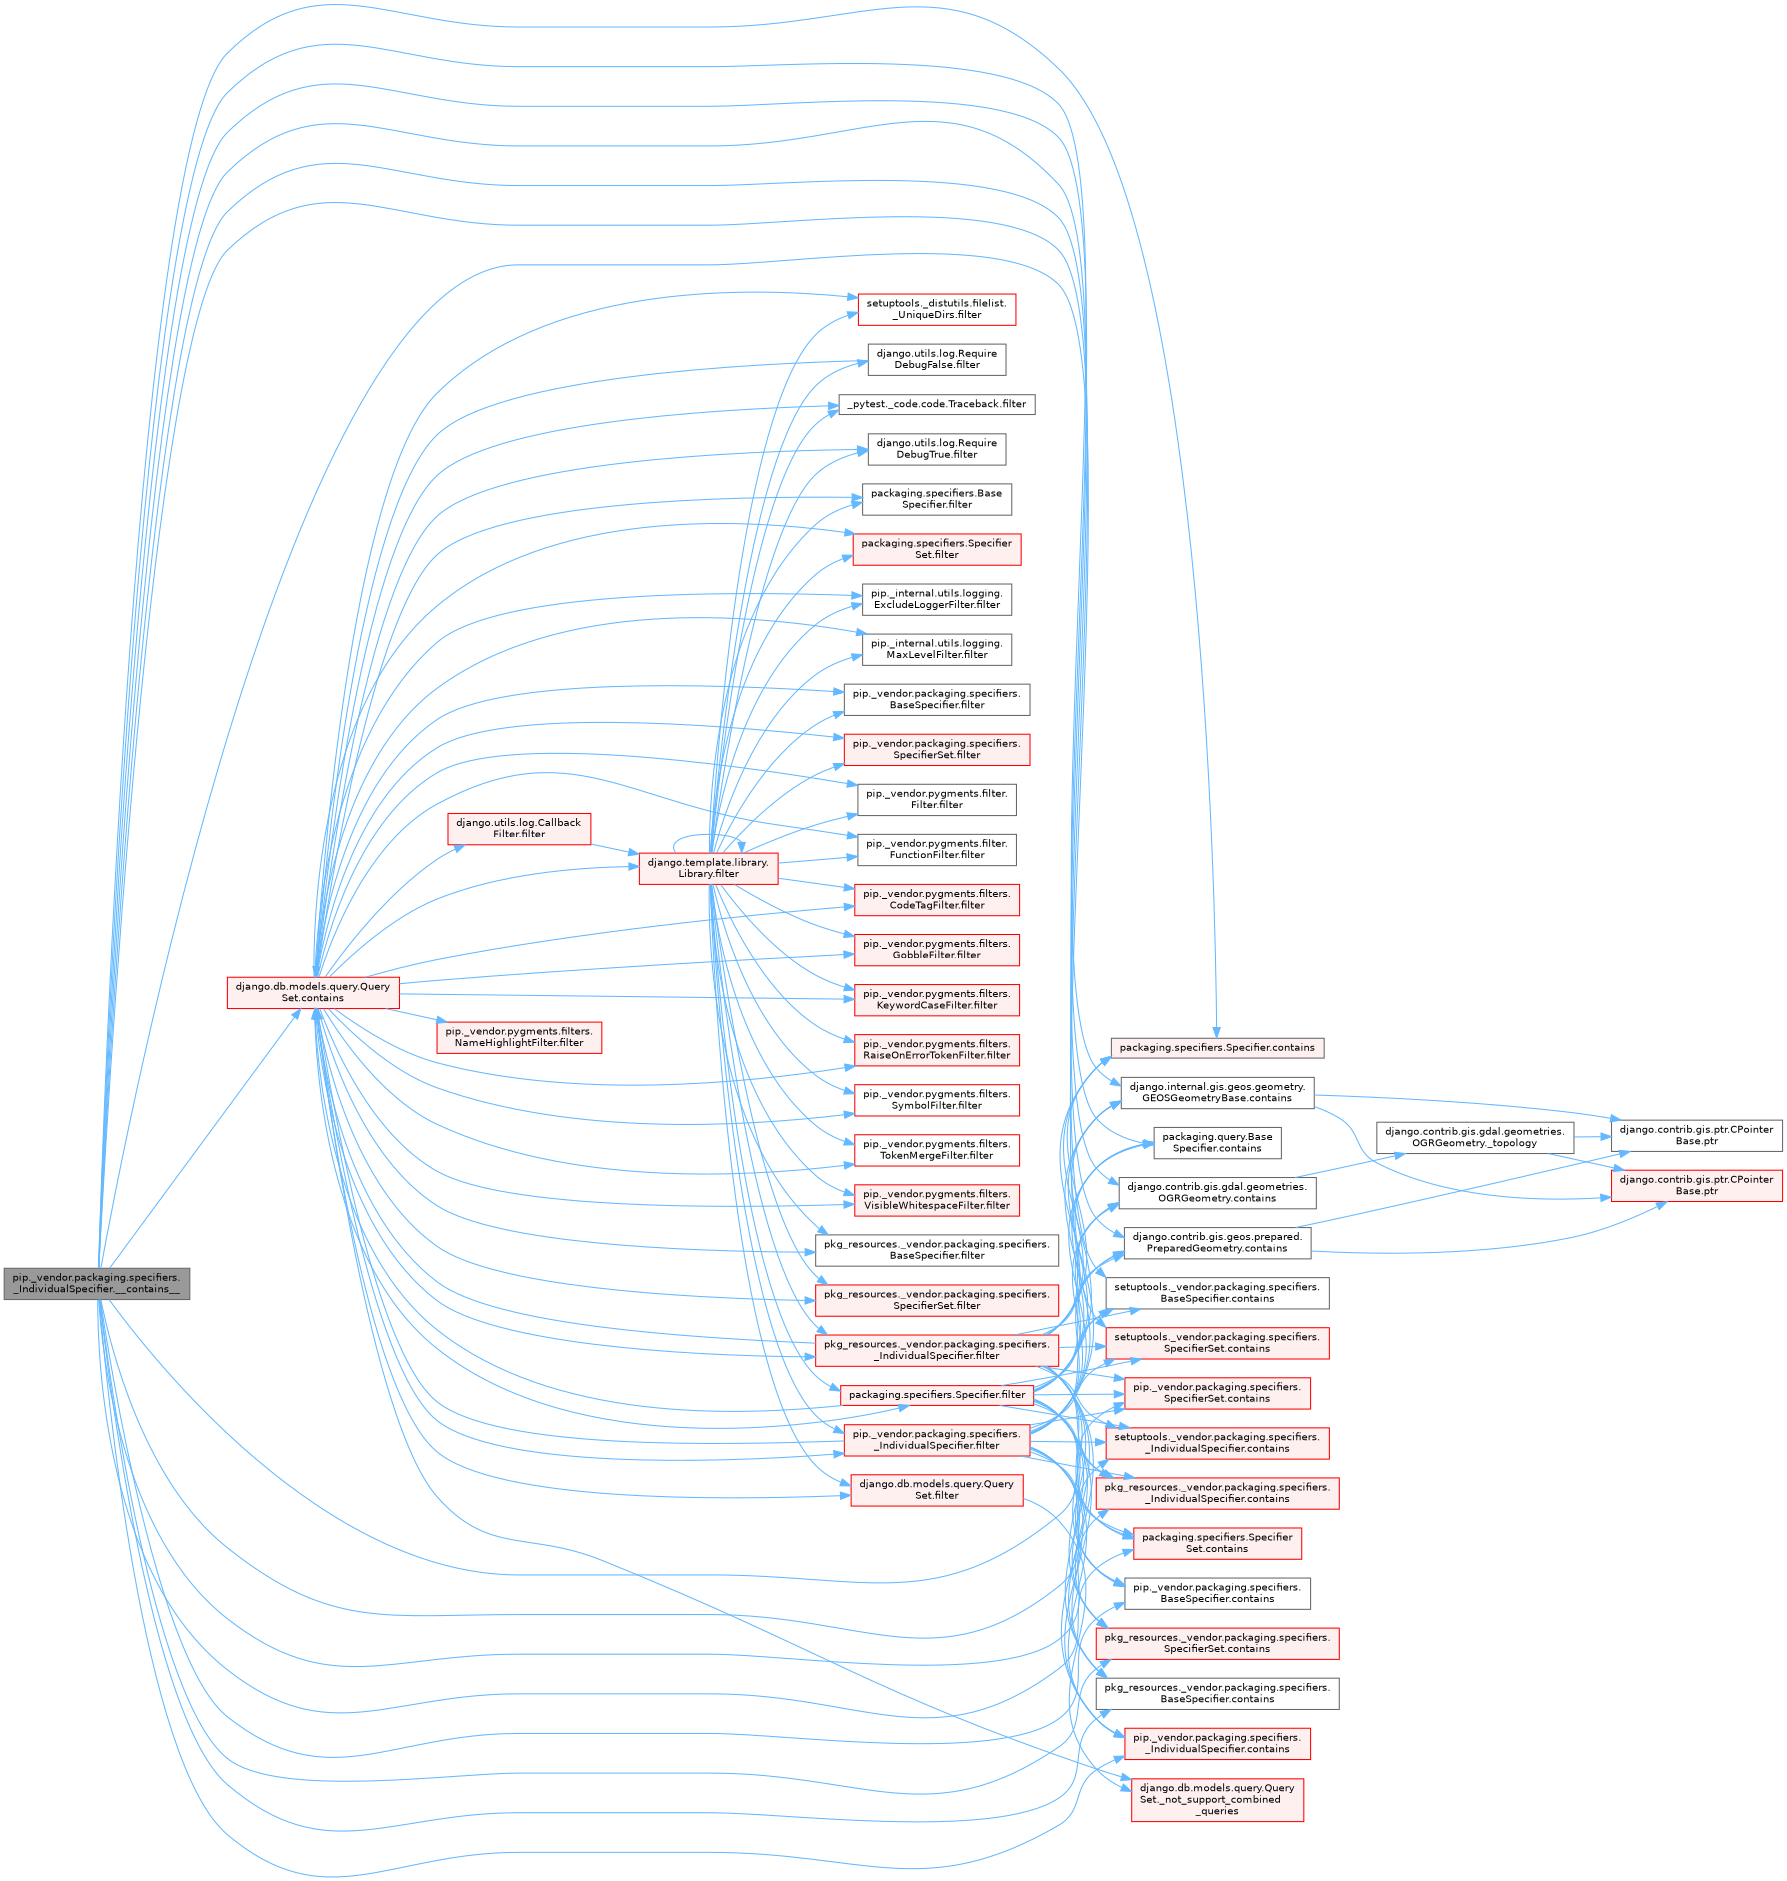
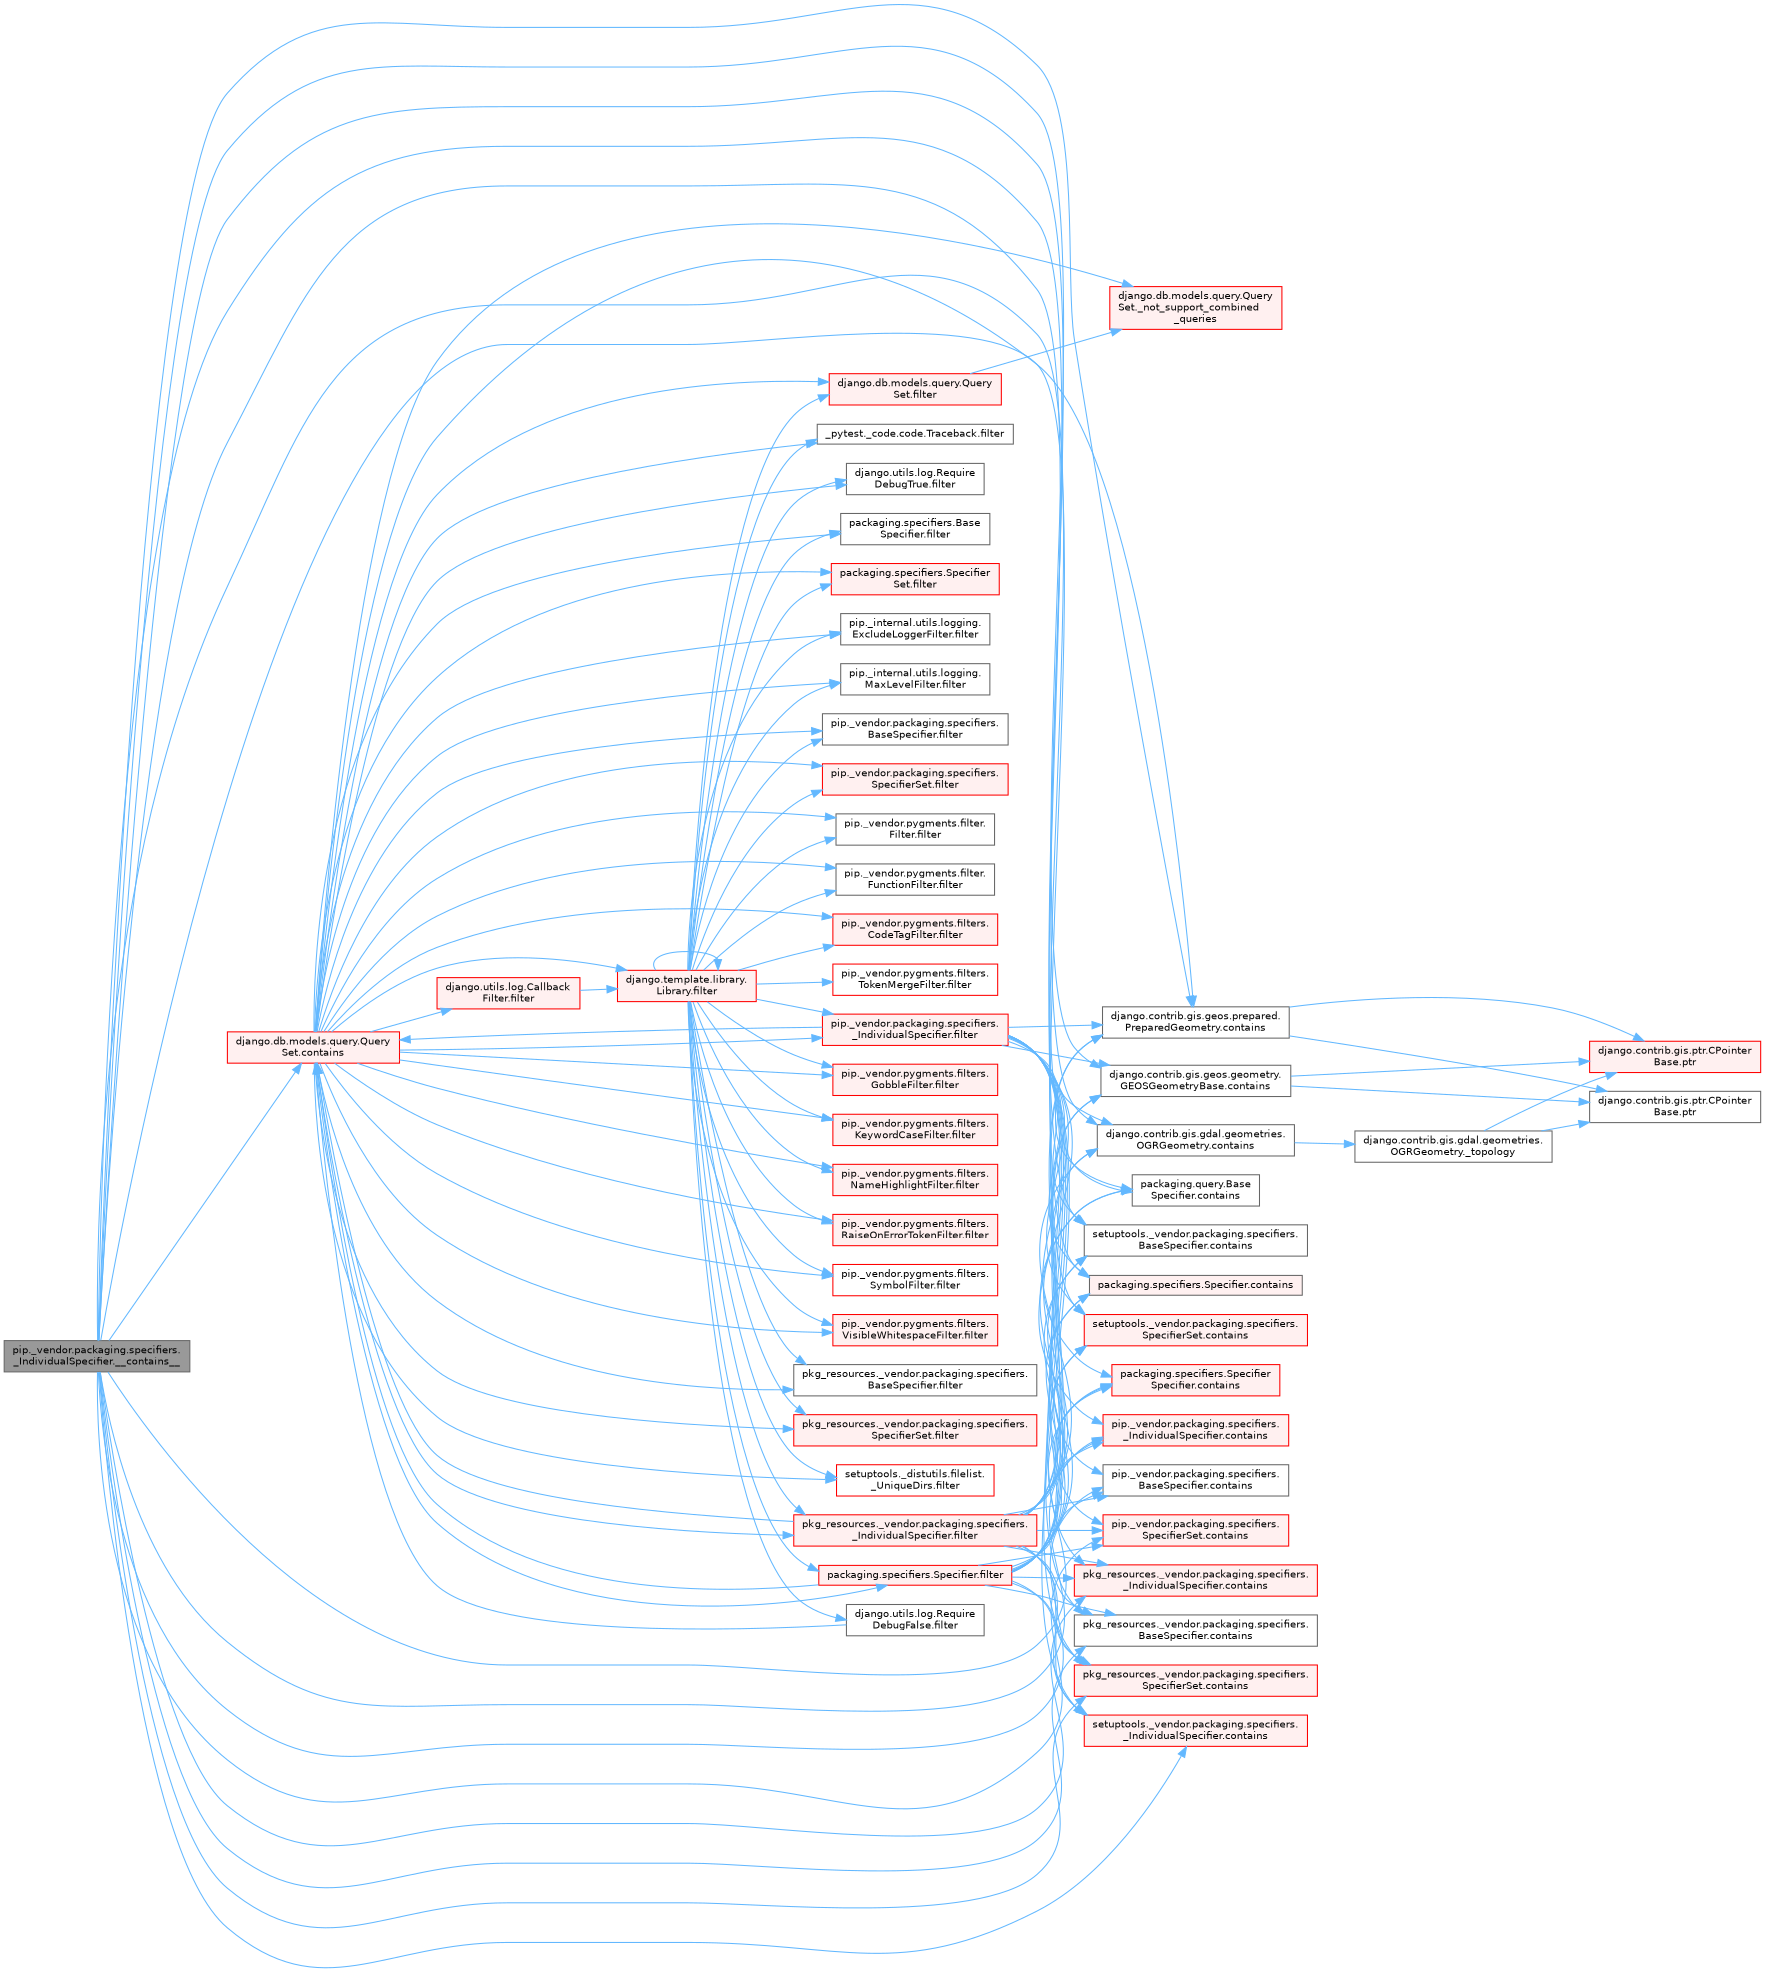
  digraph {
    rankdir=LR
    node [color=red fillcolor="#FFF0F0" fontname=Helvetica fontsize=10 shape=box style=filled]
    edge [color=steelblue1 fontname=Helvetica fontsize=10 labelfontname=Helvetica labelfontsize=10 style=solid]
    n1 [color=gray40 fillcolor=grey60 fontcolor=black height=0.2 label="pip._vendor.packaging.specifiers.\l_IndividualSpecifier.__contains__" width=0.4]
    n2 [color=grey40 fillcolor=white height=0.2 label="django.contrib.gis.gdal.geometries.\lOGRGeometry.contains" width=0.4]
-   n3 [color=grey40 fillcolor=white height=0.2 label="django.internal.gis.geos.geometry.\lGEOSGeometryBase.contains" width=0.4]
+   n3 [color=grey40 fillcolor=white height=0.2 label="django.contrib.gis.geos.geometry.\lGEOSGeometryBase.contains" width=0.4]
    n4 [color=grey40 fillcolor=white height=0.2 label="django.contrib.gis.geos.prepared.\lPreparedGeometry.contains" width=0.4]
    n5 [height=0.2 label="django.db.models.query.Query\lSet.contains" width=0.4]
    n6 [color=grey40 fillcolor=white height=0.2 label="packaging.query.Base\lSpecifier.contains" width=0.4]
    n7 [color=grey40 height=0.2 label="packaging.specifiers.Specifier.contains" width=0.4]
-   n8 [height=0.2 label="packaging.specifiers.Specifier\lSet.contains" width=0.4]
+   n8 [height=0.2 label="packaging.specifiers.Specifier\lSpecifier.contains" width=0.4]
    n9 [height=0.2 label="pip._vendor.packaging.specifiers.\l_IndividualSpecifier.contains" width=0.4]
    n10 [color=grey40 fillcolor=white height=0.2 label="pip._vendor.packaging.specifiers.\lBaseSpecifier.contains" width=0.4]
    n11 [height=0.2 label="pip._vendor.packaging.specifiers.\lSpecifierSet.contains" width=0.4]
    n12 [height=0.2 label="pkg_resources._vendor.packaging.specifiers.\l_IndividualSpecifier.contains" width=0.4]
    n13 [color=grey40 fillcolor=white height=0.2 label="pkg_resources._vendor.packaging.specifiers.\lBaseSpecifier.contains" width=0.4]
    n14 [height=0.2 label="pkg_resources._vendor.packaging.specifiers.\lSpecifierSet.contains" width=0.4]
    n15 [height=0.2 label="setuptools._vendor.packaging.specifiers.\l_IndividualSpecifier.contains" width=0.4]
    n16 [color=grey40 fillcolor=white height=0.2 label="setuptools._vendor.packaging.specifiers.\lBaseSpecifier.contains" width=0.4]
    n17 [height=0.2 label="setuptools._vendor.packaging.specifiers.\lSpecifierSet.contains" width=0.4]
    n18 [color=grey40 fillcolor=white height=0.2 label="django.contrib.gis.gdal.geometries.\lOGRGeometry._topology" width=0.4]
    n19 [height=0.2 label="django.contrib.gis.ptr.CPointer\lBase.ptr" width=0.4]
    n20 [color=grey40 fillcolor=white height=0.2 label="django.contrib.gis.ptr.CPointer\lBase.ptr" width=0.4]
    n21 [height=0.2 label="django.db.models.query.Query\lSet._not_support_combined\l_queries" width=0.4]
    n22 [color=grey40 fillcolor=white height=0.2 label="_pytest._code.code.Traceback.filter" width=0.4]
    n23 [height=0.2 label="django.db.models.query.Query\lSet.filter" width=0.4]
    n24 [height=0.2 label="django.template.library.\lLibrary.filter" width=0.4]
    n25 [height=0.2 label="django.utils.log.Callback\lFilter.filter" width=0.4]
    n26 [color=grey40 fillcolor=white height=0.2 label="django.utils.log.Require\lDebugTrue.filter" width=0.4]
    n27 [color=grey40 fillcolor=white height=0.2 label="packaging.specifiers.Base\lSpecifier.filter" width=0.4]
    n28 [height=0.2 label="packaging.specifiers.Specifier.filter" width=0.4]
    n29 [height=0.2 label="packaging.specifiers.Specifier\lSet.filter" width=0.4]
    n30 [color=grey40 fillcolor=white height=0.2 label="pip._internal.utils.logging.\lExcludeLoggerFilter.filter" width=0.4]
    n31 [color=grey40 fillcolor=white height=0.2 label="pip._internal.utils.logging.\lMaxLevelFilter.filter" width=0.4]
    n32 [height=0.2 label="pip._vendor.packaging.specifiers.\l_IndividualSpecifier.filter" width=0.4]
    n33 [color=grey40 fillcolor=white height=0.2 label="pip._vendor.packaging.specifiers.\lBaseSpecifier.filter" width=0.4]
    n34 [height=0.2 label="pip._vendor.packaging.specifiers.\lSpecifierSet.filter" width=0.4]
    n35 [color=grey40 fillcolor=white height=0.2 label="pip._vendor.pygments.filter.\lFilter.filter" width=0.4]
    n36 [color=grey40 fillcolor=white height=0.2 label="pip._vendor.pygments.filter.\lFunctionFilter.filter" width=0.4]
    n37 [height=0.2 label="pip._vendor.pygments.filters.\lCodeTagFilter.filter" width=0.4]
    n38 [height=0.2 label="pip._vendor.pygments.filters.\lGobbleFilter.filter" width=0.4]
    n39 [height=0.2 label="pip._vendor.pygments.filters.\lKeywordCaseFilter.filter" width=0.4]
    n40 [height=0.2 label="pip._vendor.pygments.filters.\lNameHighlightFilter.filter" width=0.4]
    n41 [height=0.2 label="pip._vendor.pygments.filters.\lRaiseOnErrorTokenFilter.filter" width=0.4]
    n42 [fillcolor=white height=0.2 label="pip._vendor.pygments.filters.\lSymbolFilter.filter" width=0.4]
    n43 [fillcolor=white height=0.2 label="pip._vendor.pygments.filters.\lTokenMergeFilter.filter" width=0.4]
    n44 [height=0.2 label="pip._vendor.pygments.filters.\lVisibleWhitespaceFilter.filter" width=0.4]
    n45 [height=0.2 label="pkg_resources._vendor.packaging.specifiers.\l_IndividualSpecifier.filter" width=0.4]
    n46 [color=grey40 fillcolor=white height=0.2 label="pkg_resources._vendor.packaging.specifiers.\lBaseSpecifier.filter" width=0.4]
    n47 [height=0.2 label="pkg_resources._vendor.packaging.specifiers.\lSpecifierSet.filter" width=0.4]
    n48 [fillcolor=white height=0.2 label="setuptools._distutils.filelist.\l_UniqueDirs.filter" width=0.4]
    n49 [color=grey40 fillcolor=white height=0.2 label="django.utils.log.Require\lDebugFalse.filter" width=0.4]
    n1 -> n2
    n1 -> n3
    n1 -> n4
    n1 -> n5
    n1 -> n6
    n1 -> n7
    n1 -> n8
    n1 -> n9
    n1 -> n10
    n1 -> n11
    n1 -> n12
    n1 -> n13
    n1 -> n14
    n1 -> n15
    n1 -> n16
    n1 -> n17
    n2 -> n18
    n3 -> n19
    n3 -> n20
    n4 -> n19
    n4 -> n20
    n5 -> n21
    n5 -> n22
    n5 -> n23
    n5 -> n24
    n5 -> n25
    n5 -> n26
    n5 -> n27
    n5 -> n28
    n5 -> n29
    n5 -> n30
    n5 -> n31
    n5 -> n32
    n5 -> n33
    n5 -> n34
    n5 -> n35
    n5 -> n36
    n5 -> n37
    n5 -> n38
    n5 -> n39
    n5 -> n40
    n5 -> n41
    n5 -> n42
-   n5 -> n43
+   n5 -> n4
    n5 -> n44
    n5 -> n45
    n5 -> n46
    n5 -> n47
    n5 -> n48
    n18 -> n19
    n18 -> n20
    n23 -> n21
    n24 -> n22
    n24 -> n23
    n24 -> n24
    n24 -> n26
    n24 -> n27
    n24 -> n28
    n24 -> n29
    n24 -> n30
    n24 -> n31
    n24 -> n32
    n24 -> n33
    n24 -> n34
    n24 -> n35
    n24 -> n36
    n24 -> n37
    n24 -> n38
    n24 -> n39
+   n24 -> n40
    n24 -> n41
    n24 -> n42
    n24 -> n43
    n24 -> n44
    n24 -> n45
    n24 -> n46
    n24 -> n47
    n24 -> n48
    n24 -> n49
    n25 -> n24
    n28 -> n2
    n28 -> n3
    n28 -> n4
    n28 -> n5
    n28 -> n6
    n28 -> n7
    n28 -> n8
    n28 -> n9
    n28 -> n10
    n28 -> n11
    n28 -> n12
    n28 -> n13
    n28 -> n14
    n28 -> n15
    n28 -> n16
    n28 -> n17
    n32 -> n2
    n32 -> n3
    n32 -> n4
    n32 -> n5
    n32 -> n6
    n32 -> n7
    n32 -> n8
    n32 -> n9
    n32 -> n10
    n32 -> n11
    n32 -> n12
    n32 -> n13
    n32 -> n14
    n32 -> n15
    n32 -> n16
    n32 -> n17
    n45 -> n2
    n45 -> n3
    n45 -> n4
    n45 -> n5
    n45 -> n6
    n45 -> n7
    n45 -> n8
    n45 -> n9
    n45 -> n10
    n45 -> n11
    n45 -> n12
    n45 -> n13
    n45 -> n14
    n45 -> n15
    n45 -> n16
    n45 -> n17
    n49 -> n5
  }
